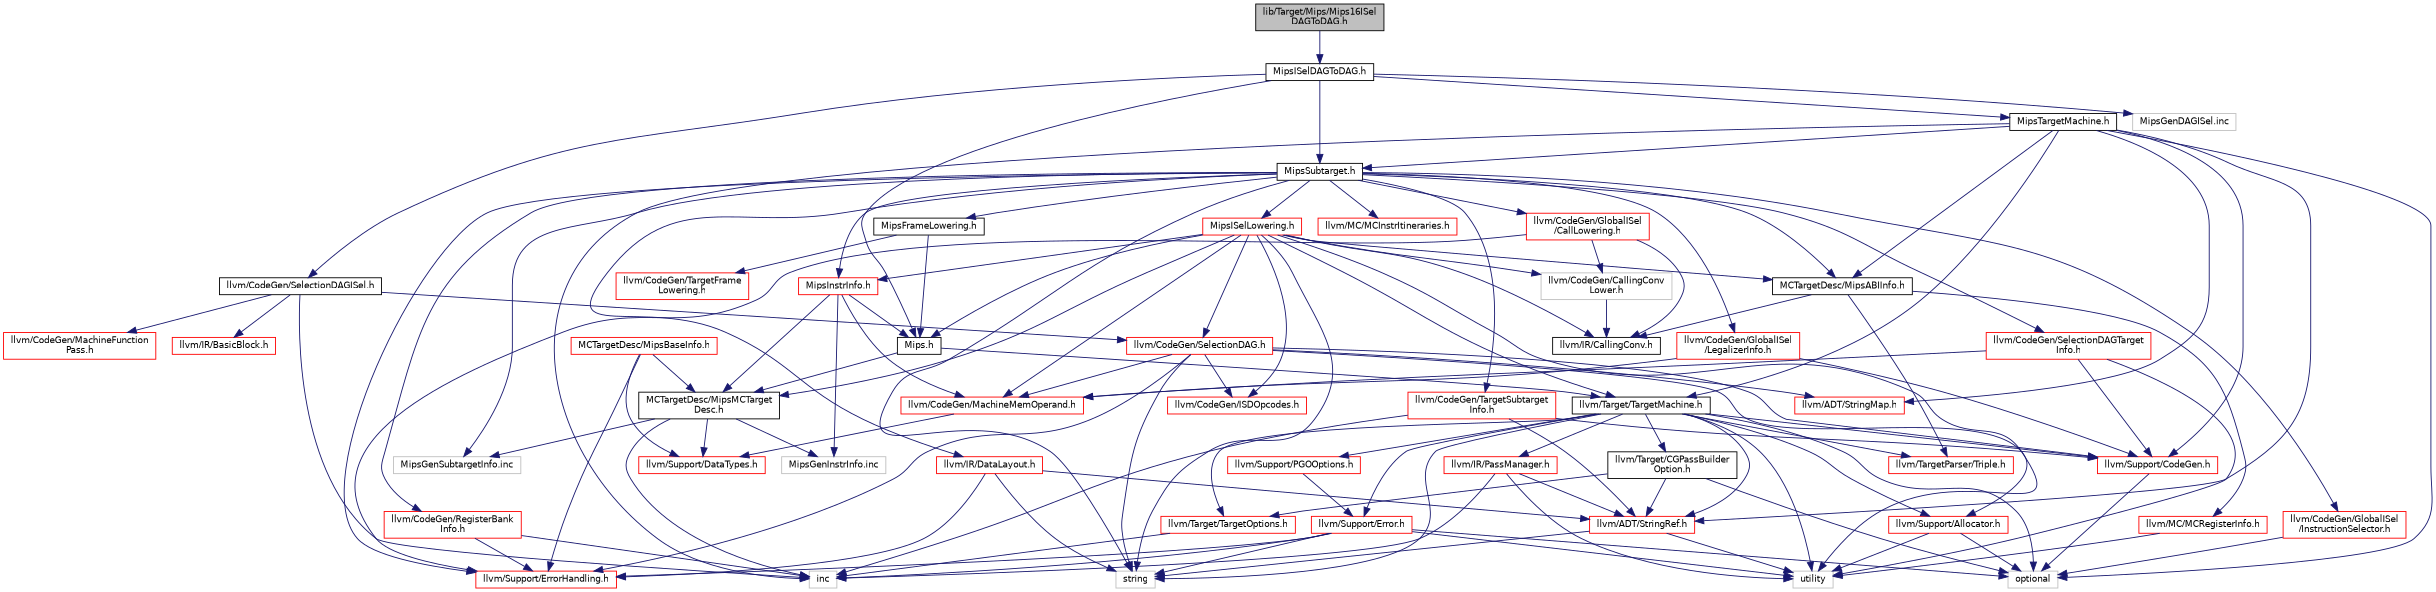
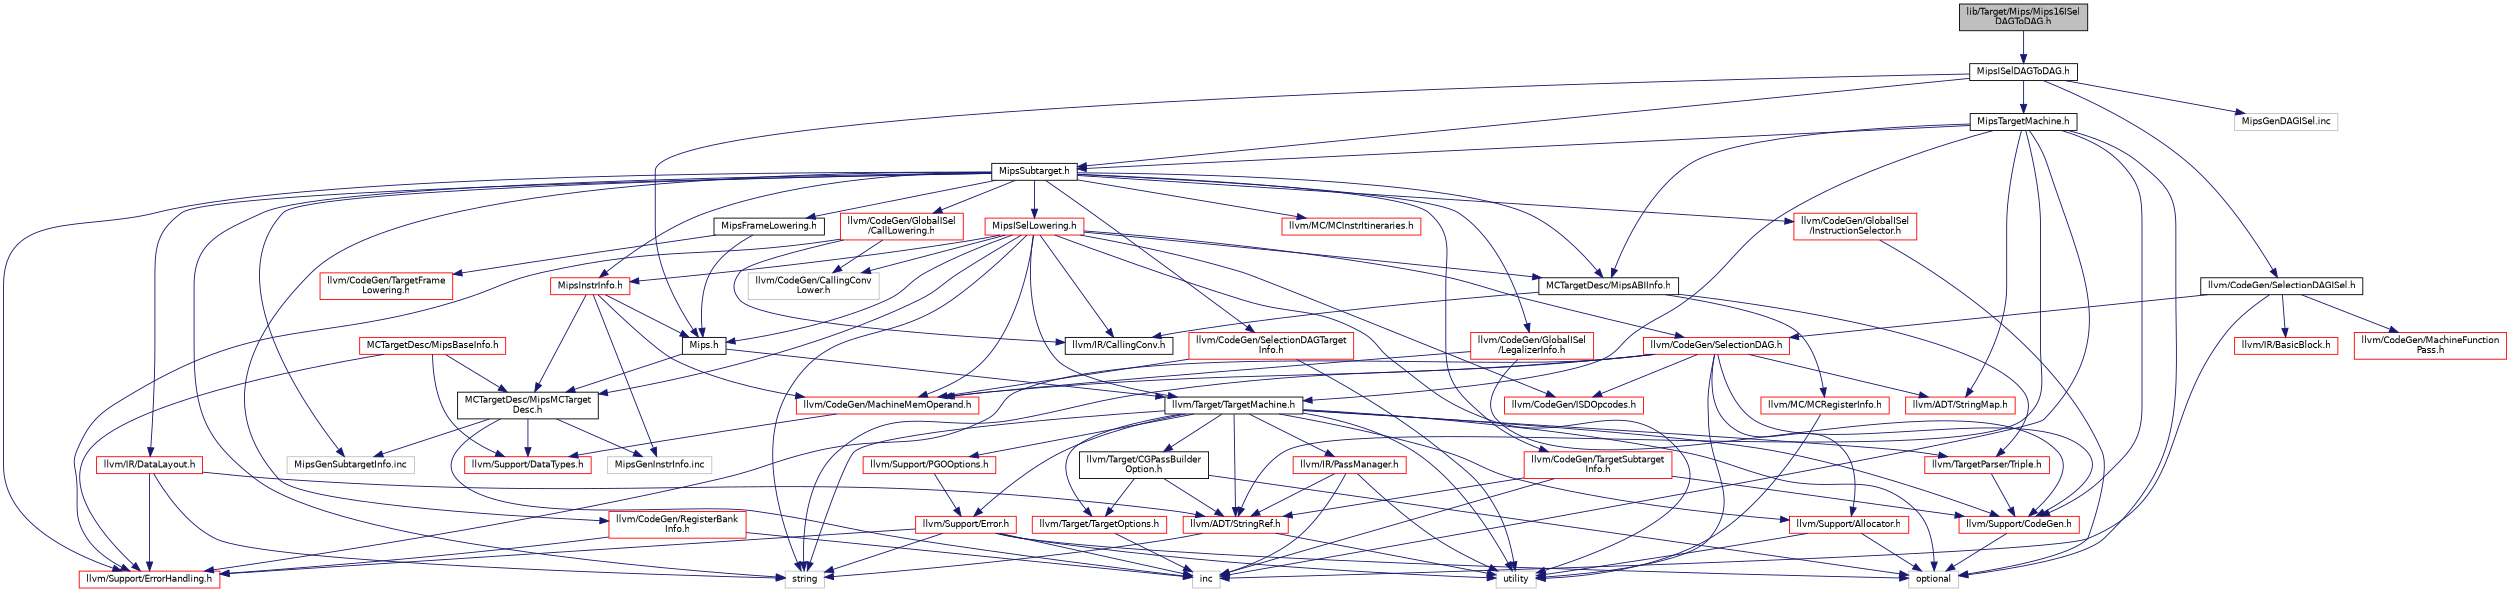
  digraph {
    node [color=red fontname=Helvetica fontsize=10 shape=record]
    edge [color=midnightblue fontname=Helvetica fontsize=10 labelfontname=Helvetica labelfontsize=10 style=solid]
    n1 [color=black fillcolor=grey75 fontcolor=black height=0.2 label="lib/Target/Mips/Mips16ISel\lDAGToDAG.h" style=filled width=0.4]
    n2 [color=black height=0.2 label="MipsISelDAGToDAG.h" width=0.4]
    n3 [color=black height=0.2 label="Mips.h" width=0.4]
    n4 [color=black height=0.2 label="MipsSubtarget.h" width=0.4]
    n5 [color=black height=0.2 label="MipsTargetMachine.h" width=0.4]
    n6 [color=black height=0.2 label="llvm/CodeGen/SelectionDAGISel.h" width=0.4]
    n7 [color=grey75 height=0.2 label="MipsGenDAGISel.inc" width=0.4]
    n8 [color=black height=0.2 label="MCTargetDesc/MipsMCTarget\lDesc.h" width=0.4]
    n9 [color=black height=0.2 label="llvm/Target/TargetMachine.h" width=0.4]
    n10 [color=grey75 height=0.2 label="MipsGenSubtargetInfo.inc" width=0.4]
    n11 [color=grey75 height=0.2 label=string width=0.4]
    n12 [height=0.2 label="llvm/IR/DataLayout.h" width=0.4]
    n13 [height=0.2 label="llvm/Support/ErrorHandling.h" width=0.4]
    n14 [color=black height=0.2 label="MCTargetDesc/MipsABIInfo.h" width=0.4]
    n15 [color=black height=0.2 label="MipsFrameLowering.h" width=0.4]
    n16 [height=0.2 label="MipsISelLowering.h" width=0.4]
    n17 [height=0.2 label="MipsInstrInfo.h" width=0.4]
    n18 [height=0.2 label="llvm/CodeGen/GlobalISel\l/CallLowering.h" width=0.4]
    n19 [height=0.2 label="llvm/CodeGen/GlobalISel\l/InstructionSelector.h" width=0.4]
    n20 [height=0.2 label="llvm/CodeGen/GlobalISel\l/LegalizerInfo.h" width=0.4]
    n21 [height=0.2 label="llvm/CodeGen/RegisterBank\lInfo.h" width=0.4]
    n22 [height=0.2 label="llvm/CodeGen/SelectionDAGTarget\lInfo.h" width=0.4]
    n23 [height=0.2 label="llvm/CodeGen/TargetSubtarget\lInfo.h" width=0.4]
    n24 [height=0.2 label="llvm/MC/MCInstrItineraries.h" width=0.4]
    n25 [color=grey75 height=0.2 label=inc width=0.4]
    n26 [height=0.2 label="llvm/ADT/StringRef.h" width=0.4]
    n27 [color=grey75 height=0.2 label=optional width=0.4]
    n28 [height=0.2 label="llvm/Support/CodeGen.h" width=0.4]
    n29 [height=0.2 label="llvm/ADT/StringMap.h" width=0.4]
    n30 [height=0.2 label="llvm/CodeGen/SelectionDAG.h" width=0.4]
    n31 [height=0.2 label="llvm/CodeGen/MachineFunction\lPass.h" width=0.4]
    n32 [height=0.2 label="llvm/IR/BasicBlock.h" width=0.4]
    n33 [height=0.2 label="llvm/Support/DataTypes.h" width=0.4]
    n34 [color=grey75 height=0.2 label="MipsGenInstrInfo.inc" width=0.4]
    n35 [color=grey75 height=0.2 label=utility width=0.4]
    n36 [height=0.2 label="llvm/IR/PassManager.h" width=0.4]
    n37 [height=0.2 label="llvm/Support/Allocator.h" width=0.4]
    n38 [height=0.2 label="llvm/Support/Error.h" width=0.4]
    n39 [height=0.2 label="llvm/Support/PGOOptions.h" width=0.4]
    n40 [color=black height=0.2 label="llvm/Target/CGPassBuilder\lOption.h" width=0.4]
    n41 [height=0.2 label="llvm/Target/TargetOptions.h" width=0.4]
    n42 [height=0.2 label="llvm/TargetParser/Triple.h" width=0.4]
    n43 [color=black height=0.2 label="llvm/IR/CallingConv.h" width=0.4]
    n44 [height=0.2 label="llvm/MC/MCRegisterInfo.h" width=0.4]
    n45 [height=0.2 label="llvm/CodeGen/TargetFrame\lLowering.h" width=0.4]
    n46 [color=grey75 height=0.2 label="llvm/CodeGen/CallingConv\lLower.h" width=0.4]
    n47 [height=0.2 label="llvm/CodeGen/ISDOpcodes.h" width=0.4]
    n48 [height=0.2 label="llvm/CodeGen/MachineMemOperand.h" width=0.4]
    n49 [height=0.2 label="MCTargetDesc/MipsBaseInfo.h" width=0.4]
    n1 -> n2
    n2 -> n3
    n2 -> n4
    n2 -> n5
    n2 -> n6
    n2 -> n7
    n3 -> n8
    n3 -> n9
    n4 -> n10
    n4 -> n11
    n4 -> n12
    n4 -> n13
    n4 -> n14
    n4 -> n15
    n4 -> n16
    n4 -> n17
    n4 -> n18
    n4 -> n19
    n4 -> n20
    n4 -> n21
    n4 -> n22
    n4 -> n23
    n4 -> n24
    n5 -> n4
    n5 -> n9
    n5 -> n14
    n5 -> n25
    n5 -> n26
    n5 -> n27
    n5 -> n28
    n5 -> n29
    n6 -> n25
    n6 -> n30
    n6 -> n31
    n6 -> n32
    n8 -> n10
    n8 -> n25
    n8 -> n33
    n8 -> n34
    n9 -> n11
    n9 -> n26
    n9 -> n27
    n9 -> n28
    n9 -> n35
    n9 -> n36
    n9 -> n37
    n9 -> n38
    n9 -> n39
    n9 -> n40
    n9 -> n41
    n9 -> n42
    n12 -> n11
    n12 -> n13
    n12 -> n26
    n14 -> n42
    n14 -> n43
    n14 -> n44
    n15 -> n3
    n15 -> n45
    n16 -> n3
    n16 -> n8
    n16 -> n9
    n16 -> n11
    n16 -> n14
    n16 -> n17
    n16 -> n30
    n16 -> n35
    n16 -> n43
    n16 -> n46
    n16 -> n47
    n16 -> n48
    n17 -> n3
    n17 -> n8
    n17 -> n34
    n17 -> n48
    n18 -> n13
    n18 -> n43
    n18 -> n46
    n19 -> n27
    n20 -> n28
    n20 -> n48
    n21 -> n13
    n21 -> n25
-   n22 -> n28
+   n42 -> n28
    n22 -> n35
    n22 -> n48
    n23 -> n25
    n23 -> n26
    n23 -> n28
    n26 -> n11
    n26 -> n35
    n28 -> n27
    n30 -> n11
    n30 -> n13
    n30 -> n28
    n30 -> n29
+   n30 -> n35
    n30 -> n37
    n30 -> n47
    n30 -> n48
    n36 -> n25
    n36 -> n26
    n36 -> n35
    n37 -> n27
    n37 -> n35
    n38 -> n11
    n38 -> n13
    n38 -> n25
    n38 -> n27
    n38 -> n35
    n39 -> n38
    n40 -> n26
    n40 -> n27
    n40 -> n41
    n41 -> n25
    n44 -> n35
-   n46 -> n43
    n48 -> n33
    n49 -> n8
    n49 -> n13
    n49 -> n33
  }
